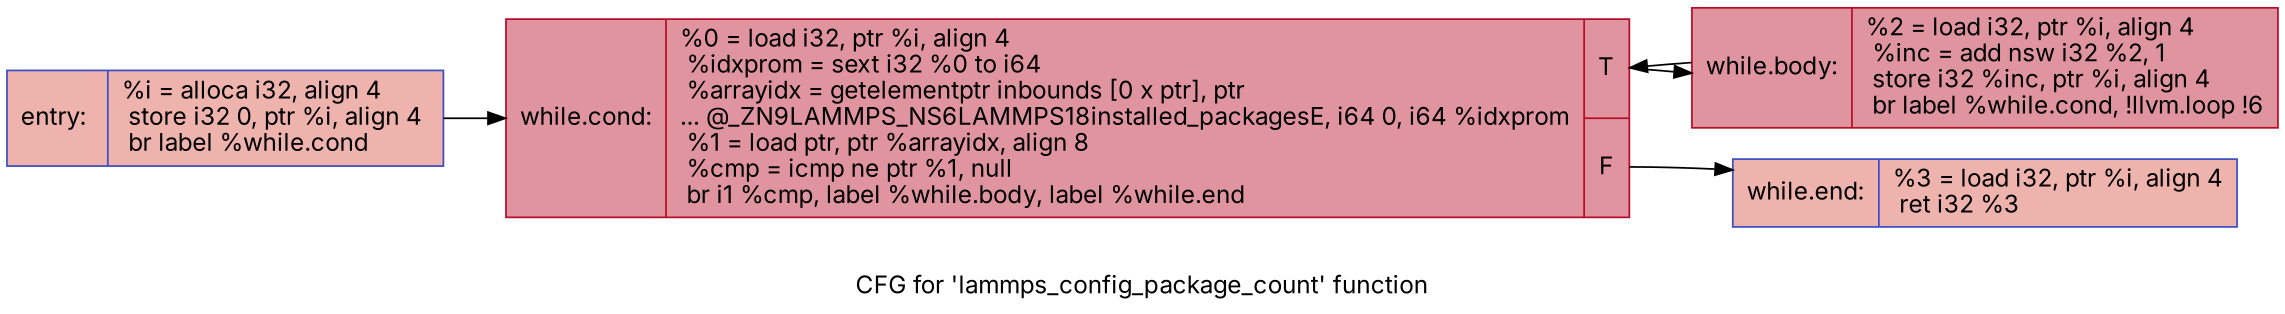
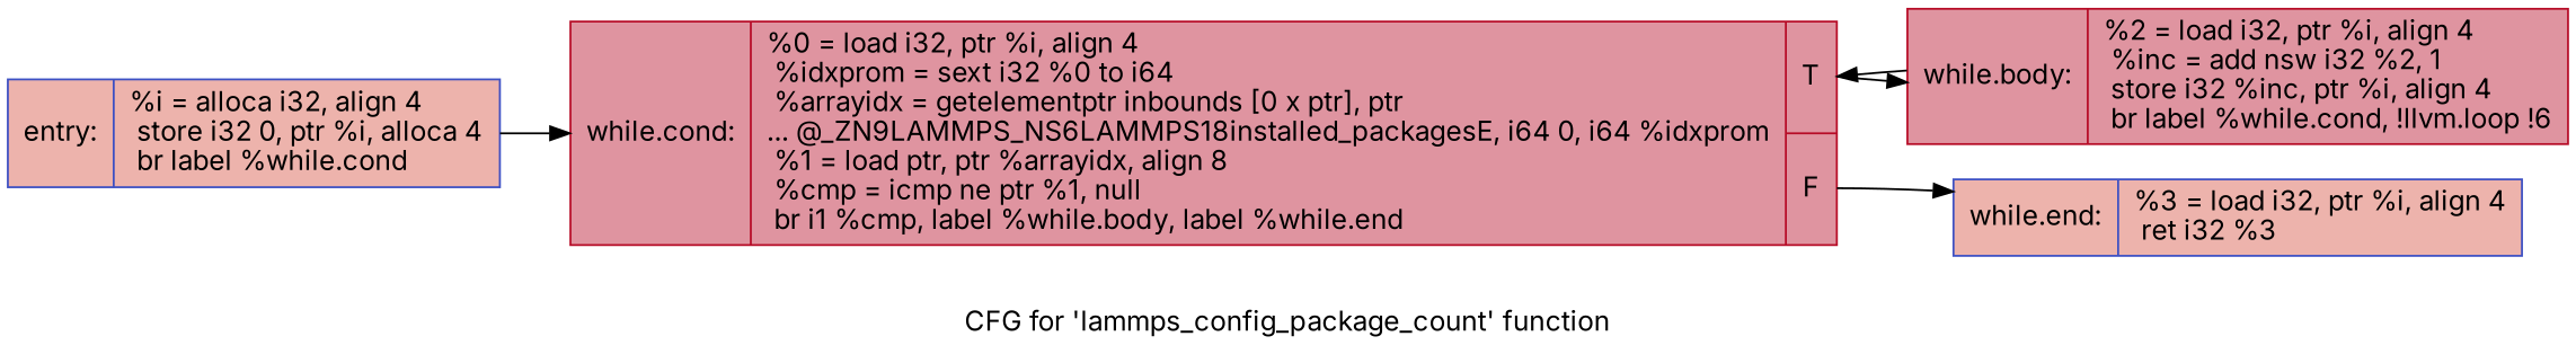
  digraph {
    label="CFG for 'lammps_config_package_count' function"
    rankdir=LR
    fontname=Inter
    node [color="#3d50c3ff" fillcolor="#d6524470" fontname=Inter shape=record style=filled]
    edge [fontname=Inter]
-   n1 [label="{entry:\l|  %i = alloca i32, align 4\l  store i32 0, ptr %i, align 4\l  br label %while.cond\l}"]
+   n1 [label="{entry:\l|  %i = alloca i32, align 4\l  store i32 0, ptr %i, alloca 4\l  br label %while.cond\l}"]
    n2 [color="#b70d28ff" fillcolor="#b70d2870" label="{while.cond:\l|  %0 = load i32, ptr %i, align 4\l  %idxprom = sext i32 %0 to i64\l  %arrayidx = getelementptr inbounds [0 x ptr], ptr\l... @_ZN9LAMMPS_NS6LAMMPS18installed_packagesE, i64 0, i64 %idxprom\l  %1 = load ptr, ptr %arrayidx, align 8\l  %cmp = icmp ne ptr %1, null\l  br i1 %cmp, label %while.body, label %while.end\l|{<s0>T|<s1>F}}"]
    n3 [color="#b70d28ff" fillcolor="#b70d2870" label="{while.body:\l|  %2 = load i32, ptr %i, align 4\l  %inc = add nsw i32 %2, 1\l  store i32 %inc, ptr %i, align 4\l  br label %while.cond, !llvm.loop !6\l}"]
    n4 [label="{while.end:\l|  %3 = load i32, ptr %i, align 4\l  ret i32 %3\l}"]
    n1 -> n2
    n2 -> n3 [tailport=s0]
    n2 -> n4 [tailport=s1]
    n3 -> n2
  }
